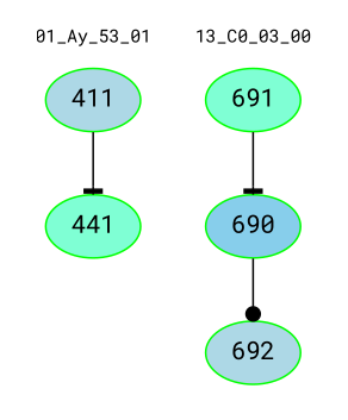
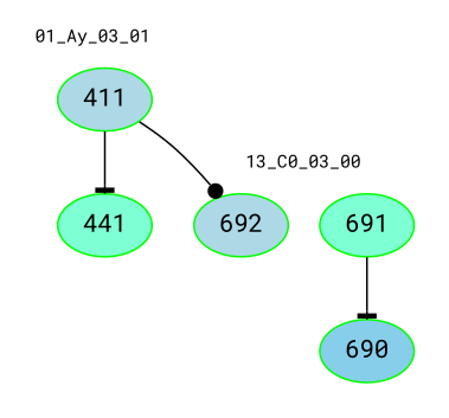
  digraph {
    fontname="Roboto Mono"
    node [color=green fillcolor=lightblue fontname="Roboto Mono" style=filled]
    edge [arrowhead=tee color=black fontname="Roboto Mono"]
    n1 [label=411]
    n2 [fillcolor=aquamarine label=441]
    n3 [fillcolor=aquamarine label=691]
    n4 [fillcolor=skyblue label=690]
    n5 [label=692]
    subgraph cluster_1 {
      color=white
      fontsize=10
-     label="01_Ay_53_01"
+     label="01_Ay_03_01"
      n1
      n2
    }
    subgraph cluster_2 {
      color=white
      fontsize=10
      label="13_C0_03_00"
      n3
      n4
      n5
    }
    n1 -> n2
    n3 -> n4
-   n4 -> n5 [arrowhead=dot]
+   n1 -> n5 [arrowhead=dot]
  }
